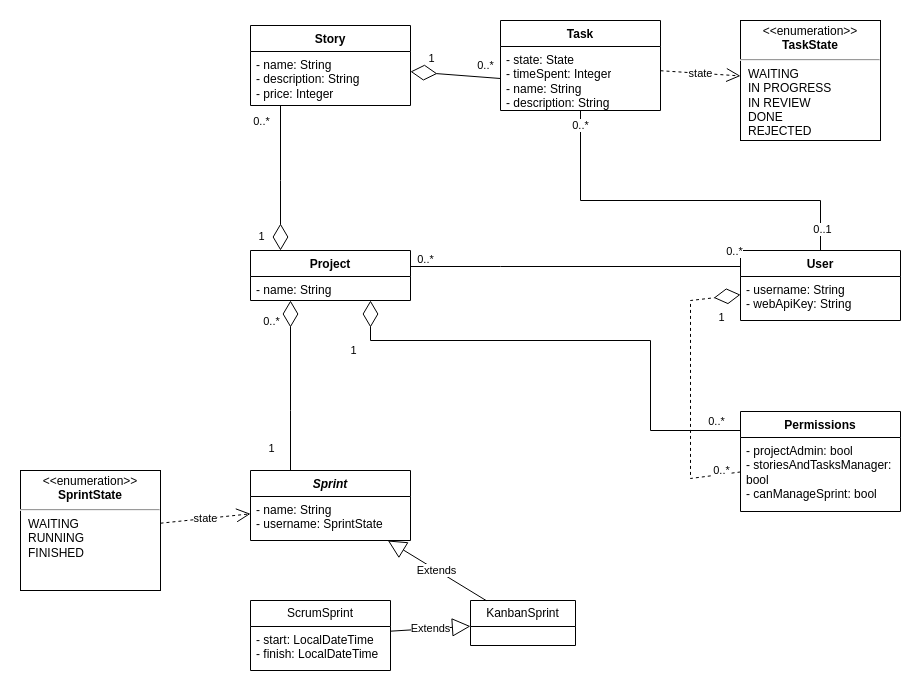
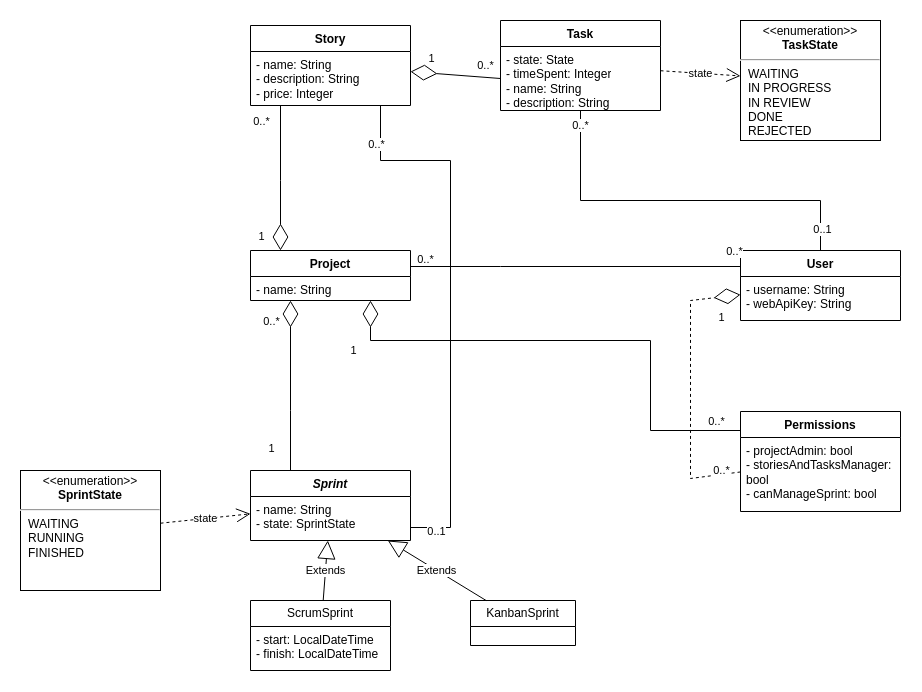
  <mxCell id="0" />
  <mxCell id="1" parent="0" />
  <mxCell id="2" style="edgeStyle=orthogonalEdgeStyle;rounded=0;orthogonalLoop=1;jettySize=auto;html=1;endArrow=diamondThin;endFill=0;endSize=24;" parent="1" source="5" target="16" edge="1"><mxGeometry relative="1" as="geometry"><Array as="points"><mxPoint x="280" y="180" /><mxPoint x="280" y="180" /></Array></mxGeometry></mxCell>
  <mxCell id="3" value="1" style="edgeLabel;html=1;align=center;verticalAlign=middle;resizable=0;points=[];" parent="2" vertex="1" connectable="0"><mxGeometry x="0.849" y="-2" relative="1" as="geometry"><mxPoint x="-18" y="-4" as="offset" /></mxGeometry></mxCell>
  <mxCell id="4" value="0..*" style="edgeLabel;html=1;align=center;verticalAlign=middle;resizable=0;points=[];" parent="2" vertex="1" connectable="0"><mxGeometry x="-0.879" y="-3" relative="1" as="geometry"><mxPoint x="-17" y="6" as="offset" /></mxGeometry></mxCell>
  <mxCell id="5" value="Story" style="swimlane;fontStyle=1;align=center;verticalAlign=top;childLayout=stackLayout;horizontal=1;startSize=26;horizontalStack=0;resizeParent=1;resizeParentMax=0;resizeLast=0;collapsible=1;marginBottom=0;whiteSpace=wrap;html=1;" parent="1" vertex="1"><mxGeometry x="250" y="25" width="160" height="80" as="geometry" /></mxCell>
  <mxCell id="6" value="- name: String&lt;br&gt;- description: String&lt;br&gt;- price: Integer&lt;br&gt;" style="text;strokeColor=none;fillColor=none;align=left;verticalAlign=top;spacingLeft=4;spacingRight=4;overflow=hidden;rotatable=0;points=[[0,0.5],[1,0.5]];portConstraint=eastwest;whiteSpace=wrap;html=1;" parent="5" vertex="1"><mxGeometry y="26" width="160" height="54" as="geometry" /></mxCell>
  <mxCell id="7" style="edgeStyle=orthogonalEdgeStyle;rounded=0;orthogonalLoop=1;jettySize=auto;html=1;endArrow=none;endFill=0;" parent="1" source="10" target="20" edge="1"><mxGeometry relative="1" as="geometry"><Array as="points"><mxPoint x="580" y="200" /><mxPoint x="820" y="200" /></Array></mxGeometry></mxCell>
  <mxCell id="8" value="0..1" style="edgeLabel;html=1;align=center;verticalAlign=middle;resizable=0;points=[];" parent="7" vertex="1" connectable="0"><mxGeometry x="0.886" y="1" relative="1" as="geometry"><mxPoint as="offset" /></mxGeometry></mxCell>
  <mxCell id="9" value="0..*" style="edgeLabel;html=1;align=center;verticalAlign=middle;resizable=0;points=[];" parent="7" vertex="1" connectable="0"><mxGeometry x="-0.924" y="-1" relative="1" as="geometry"><mxPoint as="offset" /></mxGeometry></mxCell>
  <mxCell id="10" value="Task" style="swimlane;fontStyle=1;align=center;verticalAlign=top;childLayout=stackLayout;horizontal=1;startSize=26;horizontalStack=0;resizeParent=1;resizeParentMax=0;resizeLast=0;collapsible=1;marginBottom=0;whiteSpace=wrap;html=1;" parent="1" vertex="1"><mxGeometry x="500" y="20" width="160" height="90" as="geometry" /></mxCell>
  <mxCell id="11" value="- state: State&lt;br&gt;- timeSpent: Integer&lt;br&gt;- name: String&lt;br&gt;- description: String" style="text;strokeColor=none;fillColor=none;align=left;verticalAlign=top;spacingLeft=4;spacingRight=4;overflow=hidden;rotatable=0;points=[[0,0.5],[1,0.5]];portConstraint=eastwest;whiteSpace=wrap;html=1;" parent="10" vertex="1"><mxGeometry y="26" width="160" height="64" as="geometry" /></mxCell>
  <mxCell id="12" value="&lt;p style=&quot;margin:0px;margin-top:4px;text-align:center;&quot;&gt;&amp;lt;&amp;lt;enumeration&amp;gt;&amp;gt;&lt;br&gt;&lt;b&gt;TaskState&lt;/b&gt;&lt;/p&gt;&lt;hr&gt;&lt;p style=&quot;margin:0px;margin-left:8px;text-align:left;&quot;&gt;WAITING&lt;/p&gt;&lt;p style=&quot;margin:0px;margin-left:8px;text-align:left;&quot;&gt;IN PROGRESS&lt;/p&gt;&lt;p style=&quot;margin:0px;margin-left:8px;text-align:left;&quot;&gt;IN REVIEW&lt;/p&gt;&lt;p style=&quot;margin:0px;margin-left:8px;text-align:left;&quot;&gt;DONE&lt;/p&gt;&lt;p style=&quot;margin:0px;margin-left:8px;text-align:left;&quot;&gt;REJECTED&lt;/p&gt;" style="shape=rect;html=1;overflow=fill;whiteSpace=wrap;" parent="1" vertex="1"><mxGeometry x="740" y="20" width="140" height="120" as="geometry" /></mxCell>
  <mxCell id="13" style="edgeStyle=orthogonalEdgeStyle;rounded=0;orthogonalLoop=1;jettySize=auto;html=1;endArrow=none;endFill=0;startArrow=diamondThin;startFill=0;endSize=6;startSize=24;" parent="1" source="16" target="25" edge="1"><mxGeometry relative="1" as="geometry"><Array as="points"><mxPoint x="290" y="410" /><mxPoint x="290" y="410" /></Array></mxGeometry></mxCell>
  <mxCell id="14" value="0..*" style="edgeLabel;html=1;align=center;verticalAlign=middle;resizable=0;points=[];" parent="13" vertex="1" connectable="0"><mxGeometry x="-0.765" relative="1" as="geometry"><mxPoint x="-20" as="offset" /></mxGeometry></mxCell>
  <mxCell id="15" value="1" style="edgeLabel;html=1;align=center;verticalAlign=middle;resizable=0;points=[];" parent="13" vertex="1" connectable="0"><mxGeometry x="0.727" relative="1" as="geometry"><mxPoint x="-20" as="offset" /></mxGeometry></mxCell>
  <mxCell id="16" value="Project" style="swimlane;fontStyle=1;align=center;verticalAlign=top;childLayout=stackLayout;horizontal=1;startSize=26;horizontalStack=0;resizeParent=1;resizeParentMax=0;resizeLast=0;collapsible=1;marginBottom=0;whiteSpace=wrap;html=1;" parent="1" vertex="1"><mxGeometry x="250" y="250" width="160" height="50" as="geometry" /></mxCell>
  <mxCell id="17" value="- name: String" style="text;strokeColor=none;fillColor=none;align=left;verticalAlign=top;spacingLeft=4;spacingRight=4;overflow=hidden;rotatable=0;points=[[0,0.5],[1,0.5]];portConstraint=eastwest;whiteSpace=wrap;html=1;" parent="16" vertex="1"><mxGeometry y="26" width="160" height="24" as="geometry" /></mxCell>
  <mxCell id="18" value="Permissions" style="swimlane;fontStyle=1;align=center;verticalAlign=top;childLayout=stackLayout;horizontal=1;startSize=26;horizontalStack=0;resizeParent=1;resizeParentMax=0;resizeLast=0;collapsible=1;marginBottom=0;whiteSpace=wrap;html=1;" parent="1" vertex="1"><mxGeometry x="740" y="411" width="160" height="100" as="geometry" /></mxCell>
  <mxCell id="19" value="- projectAdmin: bool&lt;br&gt;- storiesAndTasksManager: bool&lt;br&gt;- canManageSprint: bool" style="text;strokeColor=none;fillColor=none;align=left;verticalAlign=top;spacingLeft=4;spacingRight=4;overflow=hidden;rotatable=0;points=[[0,0.5],[1,0.5]];portConstraint=eastwest;whiteSpace=wrap;html=1;" parent="18" vertex="1"><mxGeometry y="26" width="160" height="74" as="geometry" /></mxCell>
  <mxCell id="20" value="User" style="swimlane;fontStyle=1;align=center;verticalAlign=top;childLayout=stackLayout;horizontal=1;startSize=26;horizontalStack=0;resizeParent=1;resizeParentMax=0;resizeLast=0;collapsible=1;marginBottom=0;whiteSpace=wrap;html=1;" parent="1" vertex="1"><mxGeometry x="740" y="250" width="160" height="70" as="geometry" /></mxCell>
  <mxCell id="21" value="- username: String&lt;br&gt;- webApiKey: String" style="text;strokeColor=none;fillColor=none;align=left;verticalAlign=top;spacingLeft=4;spacingRight=4;overflow=hidden;rotatable=0;points=[[0,0.5],[1,0.5]];portConstraint=eastwest;whiteSpace=wrap;html=1;" parent="20" vertex="1"><mxGeometry y="26" width="160" height="44" as="geometry" /></mxCell>
+ <mxCell id="22" style="edgeStyle=orthogonalEdgeStyle;rounded=0;orthogonalLoop=1;jettySize=auto;html=1;endArrow=none;endFill=0;" parent="1" source="25" target="5" edge="1"><mxGeometry relative="1" as="geometry"><Array as="points"><mxPoint x="450" y="527" /><mxPoint x="450" y="160" /><mxPoint x="380" y="160" /></Array></mxGeometry></mxCell>
+ <mxCell id="23" value="0..1" style="edgeLabel;html=1;align=center;verticalAlign=middle;resizable=0;points=[];" parent="22" vertex="1" connectable="0"><mxGeometry x="-0.905" y="-3" relative="1" as="geometry"><mxPoint as="offset" /></mxGeometry></mxCell>
+ <mxCell id="24" value="0..*" style="edgeLabel;html=1;align=center;verticalAlign=middle;resizable=0;points=[];" parent="22" vertex="1" connectable="0"><mxGeometry x="0.896" relative="1" as="geometry"><mxPoint x="-5" y="10" as="offset" /></mxGeometry></mxCell>
  <mxCell id="25" value="&lt;i&gt;Sprint&lt;/i&gt;" style="swimlane;fontStyle=1;align=center;verticalAlign=top;childLayout=stackLayout;horizontal=1;startSize=26;horizontalStack=0;resizeParent=1;resizeParentMax=0;resizeLast=0;collapsible=1;marginBottom=0;whiteSpace=wrap;html=1;" parent="1" vertex="1"><mxGeometry x="250" y="470" width="160" height="70" as="geometry" /></mxCell>
- <mxCell id="26" value="- name: String&lt;br&gt;- username: SprintState" style="text;strokeColor=none;fillColor=none;align=left;verticalAlign=top;spacingLeft=4;spacingRight=4;overflow=hidden;rotatable=0;points=[[0,0.5],[1,0.5]];portConstraint=eastwest;whiteSpace=wrap;html=1;" parent="25" vertex="1"><mxGeometry y="26" width="160" height="44" as="geometry" /></mxCell>
+ <mxCell id="26" value="- name: String&lt;br&gt;- state: SprintState" style="text;strokeColor=none;fillColor=none;align=left;verticalAlign=top;spacingLeft=4;spacingRight=4;overflow=hidden;rotatable=0;points=[[0,0.5],[1,0.5]];portConstraint=eastwest;whiteSpace=wrap;html=1;" parent="25" vertex="1"><mxGeometry y="26" width="160" height="44" as="geometry" /></mxCell>
  <mxCell id="27" value="" style="endArrow=diamondThin;endFill=0;endSize=24;html=1;rounded=0;exitX=0;exitY=0.5;exitDx=0;exitDy=0;" parent="1" source="11" target="5" edge="1"><mxGeometry width="160" relative="1" as="geometry"><mxPoint x="560" y="210" as="sourcePoint" /><mxPoint x="720" y="210" as="targetPoint" /></mxGeometry></mxCell>
  <mxCell id="28" value="0..*" style="edgeLabel;html=1;align=center;verticalAlign=middle;resizable=0;points=[];" parent="27" vertex="1" connectable="0"><mxGeometry x="-0.656" y="-1" relative="1" as="geometry"><mxPoint y="-11" as="offset" /></mxGeometry></mxCell>
  <mxCell id="29" value="1" style="edgeLabel;html=1;align=center;verticalAlign=middle;resizable=0;points=[];" parent="27" vertex="1" connectable="0"><mxGeometry x="0.562" y="-3" relative="1" as="geometry"><mxPoint y="-12" as="offset" /></mxGeometry></mxCell>
  <mxCell id="30" value="" style="endArrow=diamondThin;endFill=0;endSize=24;html=1;rounded=0;dashed=1;" parent="1" source="18" target="20" edge="1"><mxGeometry width="160" relative="1" as="geometry"><mxPoint x="590" y="250" as="sourcePoint" /><mxPoint x="750" y="250" as="targetPoint" /><Array as="points"><mxPoint x="690" y="478" /><mxPoint x="690" y="300" /></Array></mxGeometry></mxCell>
  <mxCell id="31" value="0..*" style="edgeLabel;html=1;align=center;verticalAlign=middle;resizable=0;points=[];" parent="30" vertex="1" connectable="0"><mxGeometry x="-0.538" relative="1" as="geometry"><mxPoint x="30" y="5" as="offset" /></mxGeometry></mxCell>
  <mxCell id="32" value="1" style="edgeLabel;html=1;align=center;verticalAlign=middle;resizable=0;points=[];" parent="30" vertex="1" connectable="0"><mxGeometry x="0.531" y="-2" relative="1" as="geometry"><mxPoint x="28" y="1" as="offset" /></mxGeometry></mxCell>
  <mxCell id="33" style="edgeStyle=orthogonalEdgeStyle;rounded=0;orthogonalLoop=1;jettySize=auto;html=1;entryX=0;entryY=0.15;entryDx=0;entryDy=0;entryPerimeter=0;endArrow=none;endFill=0;" parent="1" source="16" target="20" edge="1"><mxGeometry relative="1" as="geometry"><Array as="points"><mxPoint x="500" y="266" /><mxPoint x="500" y="266" /></Array></mxGeometry></mxCell>
  <mxCell id="34" value="0..*" style="edgeLabel;html=1;align=center;verticalAlign=middle;resizable=0;points=[];" parent="33" vertex="1" connectable="0"><mxGeometry x="0.923" y="2" relative="1" as="geometry"><mxPoint y="-14" as="offset" /></mxGeometry></mxCell>
  <mxCell id="35" value="0..*" style="edgeLabel;html=1;align=center;verticalAlign=middle;resizable=0;points=[];" parent="33" vertex="1" connectable="0"><mxGeometry x="-0.915" y="2" relative="1" as="geometry"><mxPoint y="-6" as="offset" /></mxGeometry></mxCell>
  <mxCell id="36" style="edgeStyle=orthogonalEdgeStyle;rounded=0;orthogonalLoop=1;jettySize=auto;html=1;endArrow=none;endFill=0;startArrow=diamondThin;startFill=0;endSize=6;startSize=24;" parent="1" source="16" target="18" edge="1"><mxGeometry relative="1" as="geometry"><Array as="points"><mxPoint x="370" y="340" /><mxPoint x="650" y="340" /><mxPoint x="650" y="430" /></Array></mxGeometry></mxCell>
  <mxCell id="37" value="1" style="edgeLabel;html=1;align=center;verticalAlign=middle;resizable=0;points=[];" parent="36" vertex="1" connectable="0"><mxGeometry x="-0.853" y="2" relative="1" as="geometry"><mxPoint x="-20" y="12" as="offset" /></mxGeometry></mxCell>
  <mxCell id="38" value="0..*" style="edgeLabel;html=1;align=center;verticalAlign=middle;resizable=0;points=[];" parent="36" vertex="1" connectable="0"><mxGeometry x="0.898" y="4" relative="1" as="geometry"><mxPoint y="-6" as="offset" /></mxGeometry></mxCell>
  <mxCell id="39" value="state" style="endArrow=open;endSize=12;dashed=1;html=1;rounded=0;" parent="1" source="10" target="12" edge="1"><mxGeometry width="160" relative="1" as="geometry"><mxPoint x="590" y="280" as="sourcePoint" /><mxPoint x="750" y="280" as="targetPoint" /></mxGeometry></mxCell>
  <mxCell id="40" value="&lt;p style=&quot;margin:0px;margin-top:4px;text-align:center;&quot;&gt;&amp;lt;&amp;lt;enumeration&amp;gt;&amp;gt;&lt;br&gt;&lt;b&gt;SprintState&lt;/b&gt;&lt;/p&gt;&lt;hr&gt;&lt;p style=&quot;margin:0px;margin-left:8px;text-align:left;&quot;&gt;WAITING&lt;/p&gt;&lt;p style=&quot;margin:0px;margin-left:8px;text-align:left;&quot;&gt;RUNNING&lt;/p&gt;&lt;p style=&quot;margin:0px;margin-left:8px;text-align:left;&quot;&gt;FINISHED&lt;/p&gt;" style="shape=rect;html=1;overflow=fill;whiteSpace=wrap;" parent="1" vertex="1"><mxGeometry x="20" y="470" width="140" height="120" as="geometry" /></mxCell>
  <mxCell id="41" value="state" style="endArrow=open;endSize=12;dashed=1;html=1;rounded=0;" parent="1" source="40" target="25" edge="1"><mxGeometry width="160" relative="1" as="geometry"><mxPoint x="180" y="400" as="sourcePoint" /><mxPoint x="260" y="405" as="targetPoint" /></mxGeometry></mxCell>
  <mxCell id="42" value="ScrumSprint" style="swimlane;fontStyle=0;childLayout=stackLayout;horizontal=1;startSize=26;fillColor=none;horizontalStack=0;resizeParent=1;resizeParentMax=0;resizeLast=0;collapsible=1;marginBottom=0;whiteSpace=wrap;html=1;" parent="1" vertex="1"><mxGeometry x="250" y="600" width="140" height="70" as="geometry" /></mxCell>
  <mxCell id="43" value="- start: LocalDateTime&lt;br&gt;- finish: LocalDateTime" style="text;strokeColor=none;fillColor=none;align=left;verticalAlign=top;spacingLeft=4;spacingRight=4;overflow=hidden;rotatable=0;points=[[0,0.5],[1,0.5]];portConstraint=eastwest;whiteSpace=wrap;html=1;" parent="42" vertex="1"><mxGeometry y="26" width="140" height="44" as="geometry" /></mxCell>
  <mxCell id="44" value="KanbanSprint" style="swimlane;fontStyle=0;childLayout=stackLayout;horizontal=1;startSize=26;fillColor=none;horizontalStack=0;resizeParent=1;resizeParentMax=0;resizeLast=0;collapsible=1;marginBottom=0;whiteSpace=wrap;html=1;" parent="1" vertex="1"><mxGeometry x="470" y="600" width="105" height="45" as="geometry" /></mxCell>
  <mxCell id="45" value="Extends" style="endArrow=block;endSize=16;endFill=0;html=1;rounded=0;" parent="1" source="44" target="25" edge="1"><mxGeometry width="160" relative="1" as="geometry"><mxPoint x="480" y="590" as="sourcePoint" /><mxPoint x="640" y="590" as="targetPoint" /></mxGeometry></mxCell>
- <mxCell id="46" value="Extends" style="endArrow=block;endSize=16;endFill=0;html=1;rounded=0;" parent="1" source="42" target="44" edge="1"><mxGeometry width="160" relative="1" as="geometry"><mxPoint x="493" y="610" as="sourcePoint" /><mxPoint x="397" y="550" as="targetPoint" /></mxGeometry></mxCell>
+ <mxCell id="46" value="Extends" style="endArrow=block;endSize=16;endFill=0;html=1;rounded=0;" parent="1" source="42" target="25" edge="1"><mxGeometry width="160" relative="1" as="geometry"><mxPoint x="493" y="610" as="sourcePoint" /><mxPoint x="397" y="550" as="targetPoint" /></mxGeometry></mxCell>
